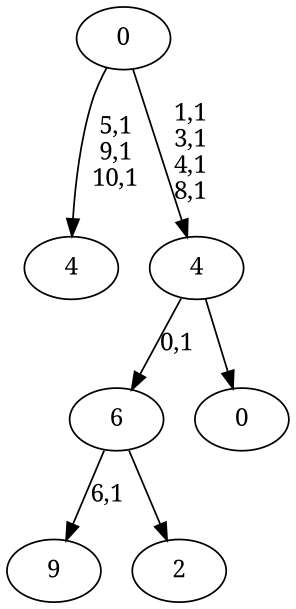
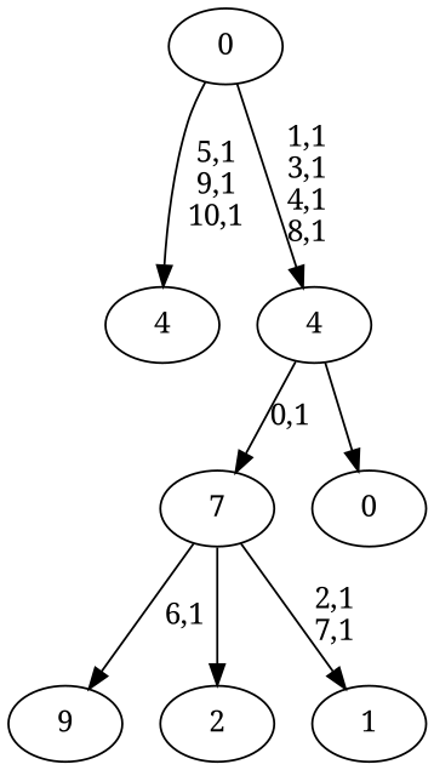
  digraph {
    fontname="Noto Serif"
    node [fontname="Noto Serif"]
    edge [fontname="Noto Serif"]
    n1 [label=4]
    n2 [label=9]
    n3 [label=2]
-   6
+   n4 [label=1]
+   6 [label=7]
    n6 [label=0]
    4
    0
    6 -> n2 [label="6,1"]
    6 -> n3
+   6 -> n4 [label="2,1\n7,1"]
    4 -> 6 [label="0,1"]
    4 -> n6
    0 -> n1 [label="5,1\n9,1\n10,1"]
    0 -> 4 [label="1,1\n3,1\n4,1\n8,1"]
  }
